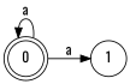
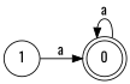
  digraph {
    rankdir=LR
    fontname=Oswald
    node [fontname=Oswald]
    edge [fontname=Oswald]
    0 [shape=doublecircle]
    1 [shape=circle]
    0 -> 0 [dir=back label=a]
-   0 -> 1 [label=a]
+   1 -> 0 [label=a]
  }
